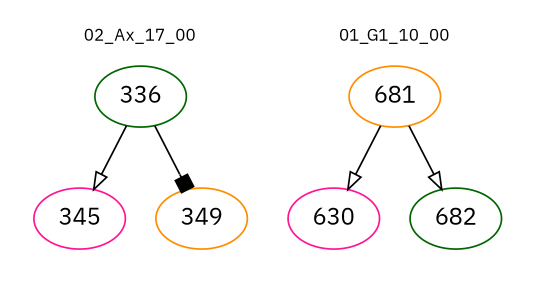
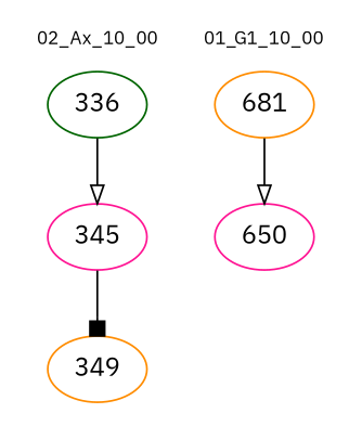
  digraph {
    fontname="IBM Plex Sans"
    node [color=deeppink fontname="IBM Plex Sans"]
    edge [arrowhead=onormal color=black fontname="IBM Plex Sans"]
    n1 [label=345]
    n2 [color=darkgreen label=336]
    n3 [color=darkorange label=349]
    n4 [color=darkorange label=681]
-   n5 [label=630]
-   n6 [color=darkgreen label=682]
+   n5 [label=650]
    subgraph cluster_1 {
      color=white
      fontsize=10
-     label="02_Ax_17_00"
+     label="02_Ax_10_00"
      n1
      n2
      n3
    }
    subgraph cluster_2 {
      color=white
      fontsize=10
      label="01_G1_10_00"
      n4
      n5
-     n6
    }
-   n2 -> n3 [arrowhead=box]
+   n1 -> n3 [arrowhead=box]
    n2 -> n1
    n4 -> n5
-   n4 -> n6
  }
